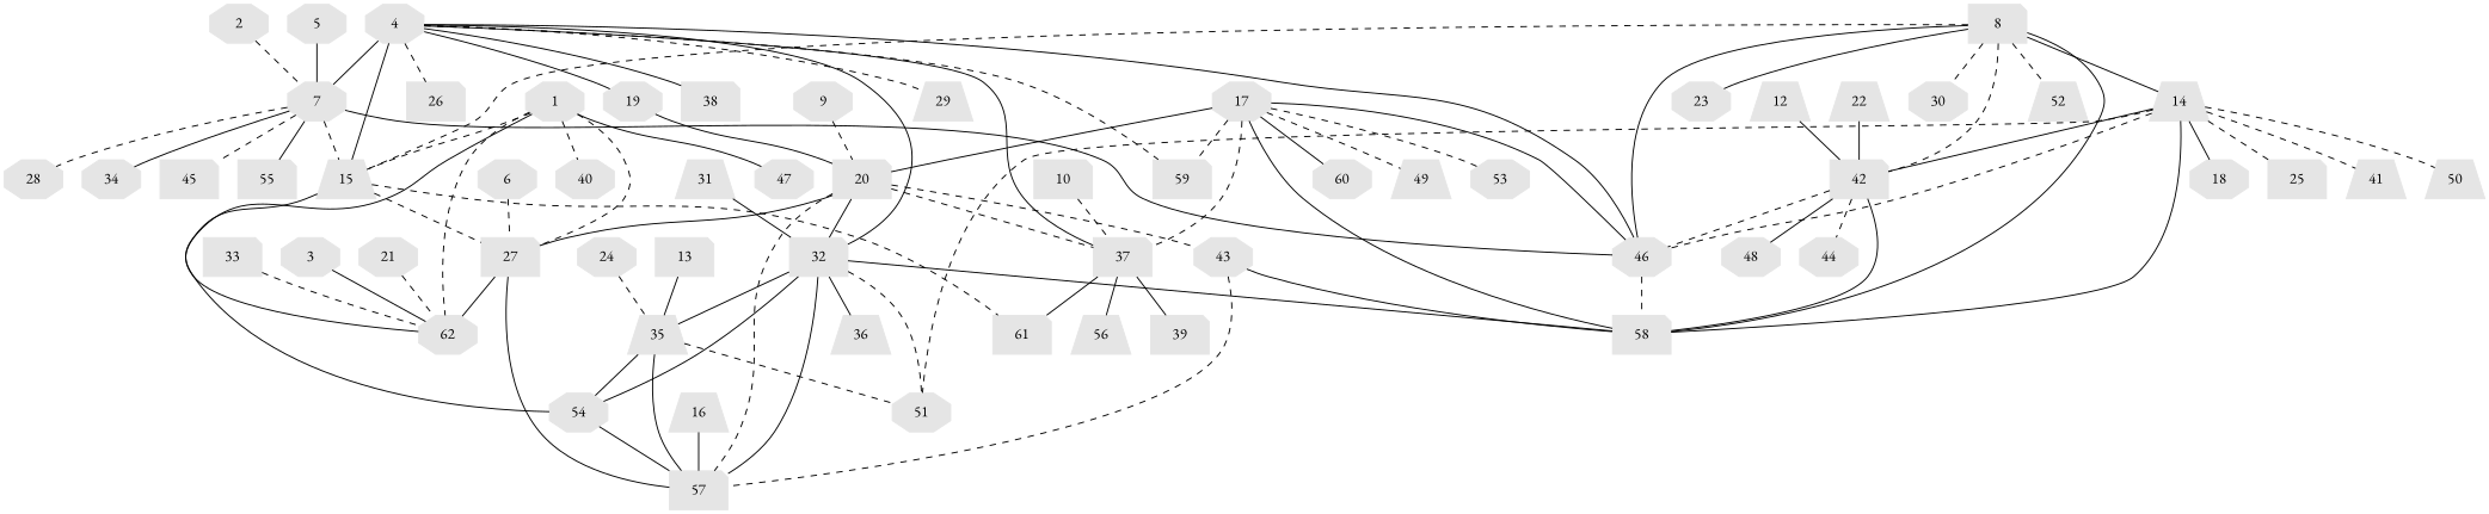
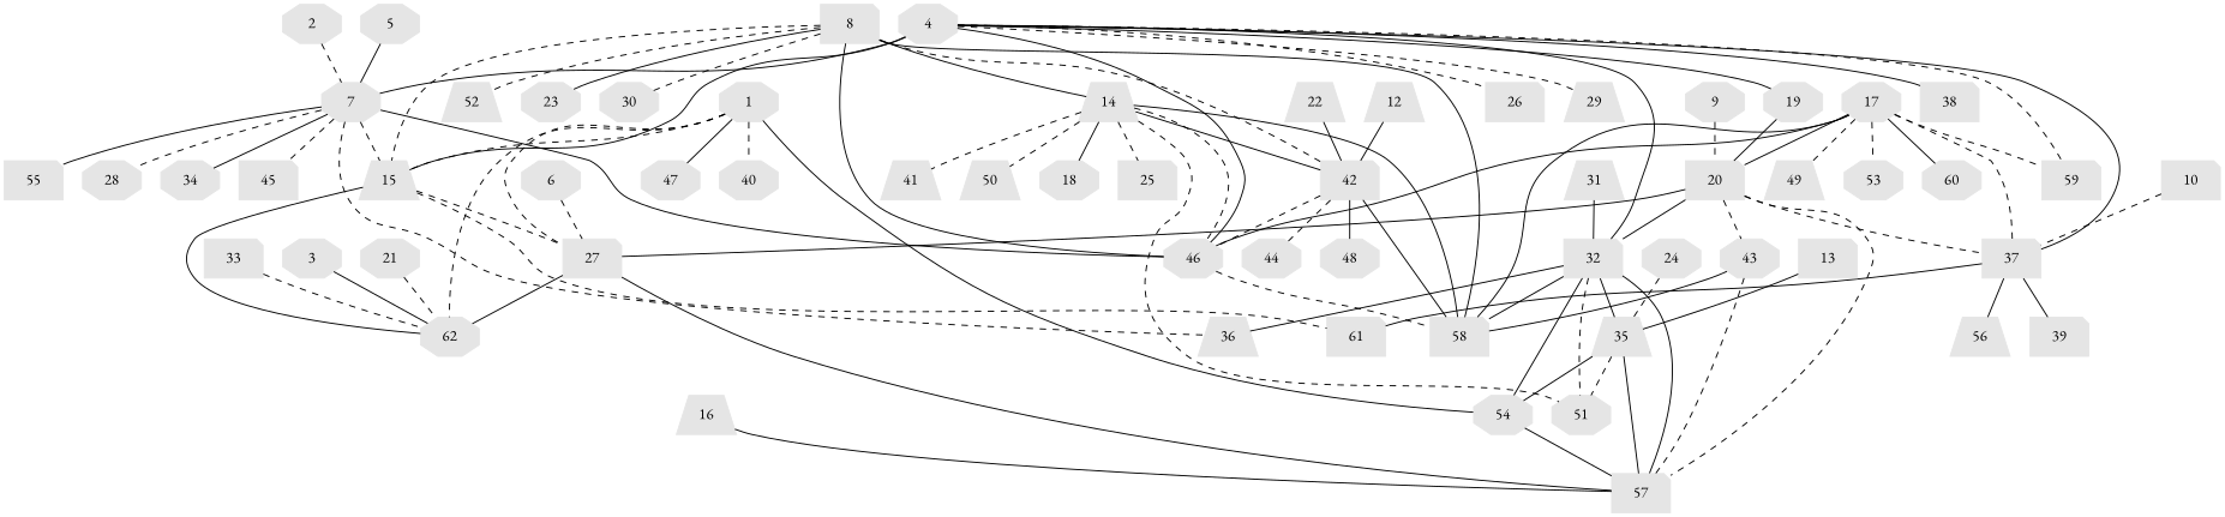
  graph {
    fontname="EB Garamond"
    node [color=gray90 fontname="EB Garamond" shape=octagon style=filled]
    edge [fontname="EB Garamond" style=solid weight=1.0]
    15 [shape=trapezium]
    1
    27 [shape=note]
    40
    47
    54
    62
    61 [shape=note]
    57 [shape=note]
    2
    7
    46
    28
    34
    36 [shape=trapezium]
    45 [shape=note]
    55 [shape=note]
    3
    4
    19
    26 [shape=note]
    29 [shape=trapezium]
    32 [shape=note]
    37 [shape=note]
    38 [shape=note]
    59 [shape=note]
    20 [shape=note]
    58 [shape=note]
    35 [shape=trapezium]
    51
    39 [shape=note]
    56 [shape=trapezium]
    5
    6
    8 [shape=note]
    14 [shape=trapezium]
    23
    30
    42 [shape=note]
    52 [shape=trapezium]
    18
    25 [shape=note]
    41 [shape=trapezium]
    50 [shape=trapezium]
    44
    48
    9
    43
    10 [shape=note]
    12 [shape=trapezium]
    13 [shape=note]
    16 [shape=trapezium]
    17
    49 [shape=trapezium]
    53
    60
    21
    22 [shape=trapezium]
    24
    31 [shape=trapezium]
    33 [shape=note]
    15 -- 27 [style=dashed]
    15 -- 62 [weight=2.0]
    15 -- 61 [style=dashed]
    1 -- 15 [style=dashed weight=2.0]
    1 -- 27 [style=dashed weight=2.0]
    1 -- 40 [style=dashed]
    1 -- 47
    1 -- 54
    1 -- 62 [style=dashed weight=4.0]
    27 -- 62 [weight=2.0]
    27 -- 57
    54 -- 57
    2 -- 7 [style=dashed]
    7 -- 15 [style=dashed]
    7 -- 46
    7 -- 28 [style=dashed]
    7 -- 34
+   7 -- 36 [style=dashed]
    7 -- 45 [style=dashed]
    7 -- 55
    46 -- 58 [style=dashed]
    3 -- 62
    4 -- 15
    4 -- 7 [weight=8.0]
    4 -- 46
    4 -- 19
    4 -- 26 [style=dashed]
    4 -- 29 [style=dashed]
    4 -- 32
    4 -- 37
    4 -- 38
    4 -- 59 [style=dashed]
    19 -- 20
    32 -- 54 [weight=2.0]
    32 -- 57 [weight=2.0]
    32 -- 36
    32 -- 58
    32 -- 35 [weight=4.0]
    32 -- 51 [style=dashed]
    37 -- 61
    37 -- 39
    37 -- 56
    20 -- 27
    20 -- 57 [style=dashed]
    20 -- 32
    20 -- 37 [style=dashed]
    20 -- 43 [style=dashed]
    35 -- 54 [weight=2.0]
    35 -- 57 [weight=2.0]
    35 -- 51 [style=dashed]
    5 -- 7
    6 -- 27 [style=dashed]
    8 -- 15 [style=dashed]
    8 -- 46 [weight=2.0]
    8 -- 58 [weight=2.0]
    8 -- 14 [weight=2.0]
    8 -- 23
    8 -- 30 [style=dashed]
    8 -- 42 [style=dashed weight=2.0]
    8 -- 52 [style=dashed]
    14 -- 46 [style=dashed]
    14 -- 58
    14 -- 51 [style=dashed]
    14 -- 42
    14 -- 18
    14 -- 25 [style=dashed]
    14 -- 41 [style=dashed]
    14 -- 50 [style=dashed]
    42 -- 46 [style=dashed]
    42 -- 58
    42 -- 44 [style=dashed]
    42 -- 48
    9 -- 20 [style=dashed]
    43 -- 57 [style=dashed]
    43 -- 58 [weight=2.0]
    10 -- 37 [style=dashed]
    12 -- 42
    13 -- 35
    16 -- 57
    17 -- 46
    17 -- 37 [style=dashed weight=4.0]
    17 -- 59 [style=dashed]
    17 -- 20 [weight=4.0]
    17 -- 58
    17 -- 49 [style=dashed]
    17 -- 53 [style=dashed]
    17 -- 60
    21 -- 62 [style=dashed]
    22 -- 42
    24 -- 35 [style=dashed]
    31 -- 32
    33 -- 62 [style=dashed]
  }
